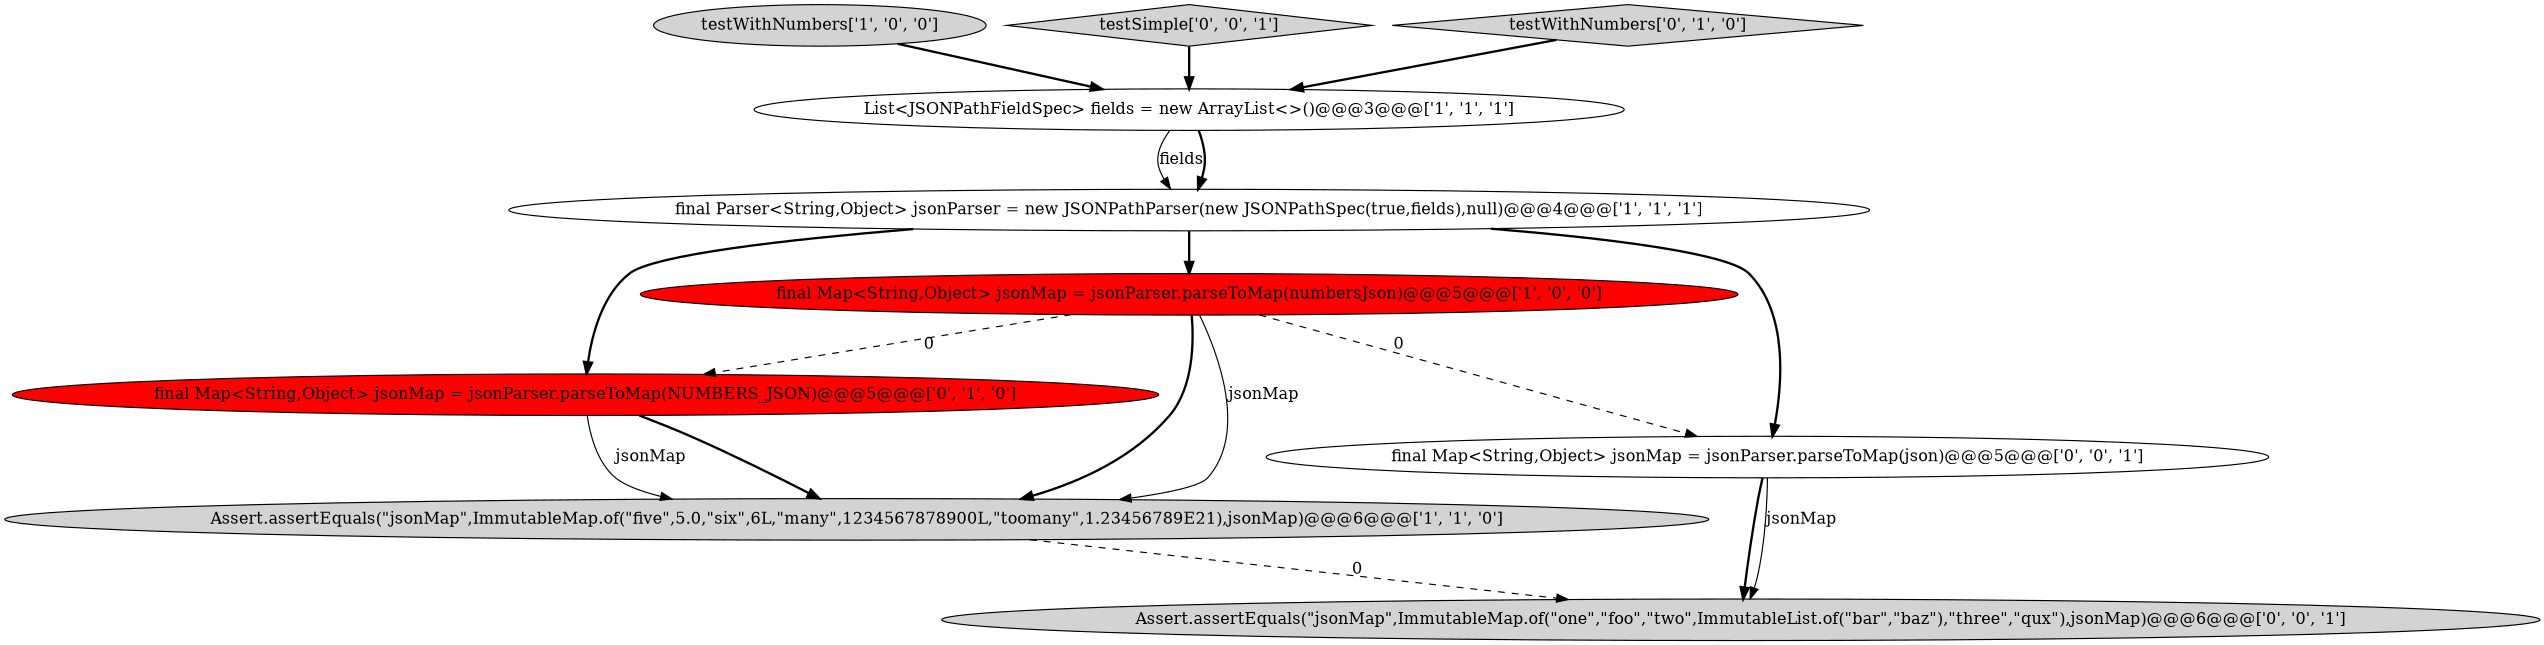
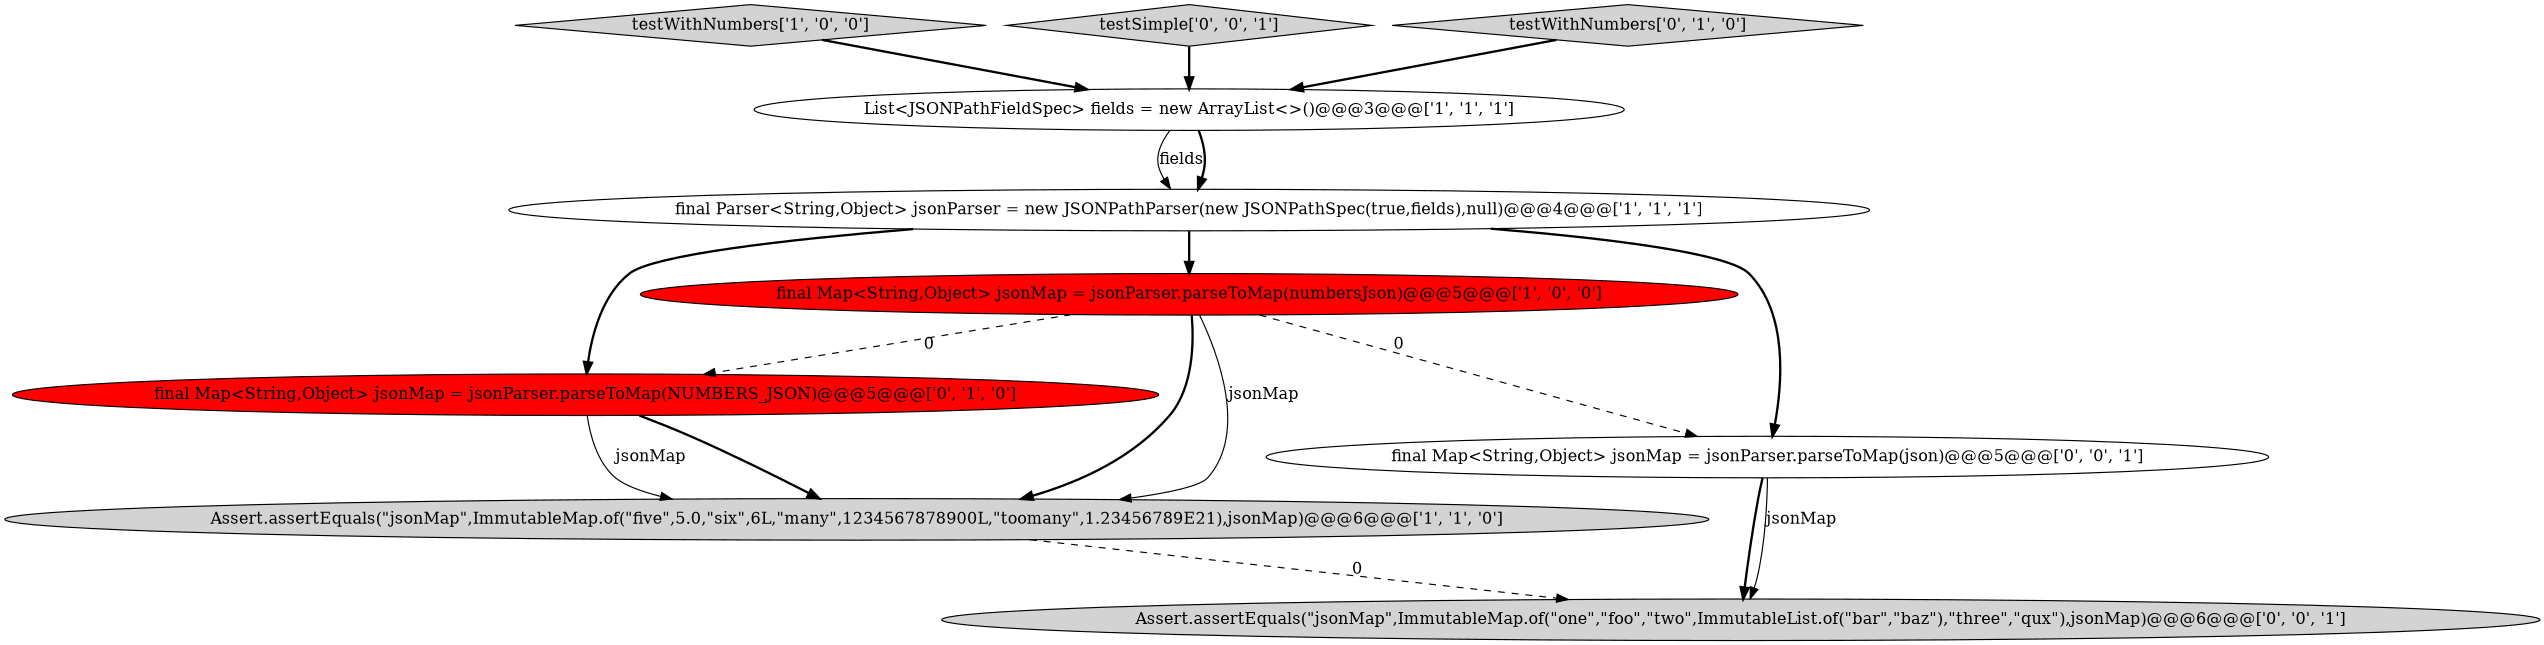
  digraph {
    node [fillcolor=lightgray shape=ellipse style=filled]
    edge [style=bold]
    n1 [fillcolor=white label="final Parser<String,Object> jsonParser = new JSONPathParser(new JSONPathSpec(true,fields),null)@@@4@@@['1', '1', '1']"]
    n2 [fillcolor=red label="final Map<String,Object> jsonMap = jsonParser.parseToMap(NUMBERS_JSON)@@@5@@@['0', '1', '0']"]
    n3 [fillcolor=red label="final Map<String,Object> jsonMap = jsonParser.parseToMap(numbersJson)@@@5@@@['1', '0', '0']"]
    n4 [fillcolor=white label="final Map<String,Object> jsonMap = jsonParser.parseToMap(json)@@@5@@@['0', '0', '1']"]
    n5 [label="Assert.assertEquals(\"jsonMap\",ImmutableMap.of(\"five\",5.0,\"six\",6L,\"many\",1234567878900L,\"toomany\",1.23456789E21),jsonMap)@@@6@@@['1', '1', '0']"]
    n6 [label="Assert.assertEquals(\"jsonMap\",ImmutableMap.of(\"one\",\"foo\",\"two\",ImmutableList.of(\"bar\",\"baz\"),\"three\",\"qux\"),jsonMap)@@@6@@@['0', '0', '1']"]
    n7 [fillcolor=white label="List<JSONPathFieldSpec> fields = new ArrayList<>()@@@3@@@['1', '1', '1']"]
-   n8 [label="testWithNumbers['1', '0', '0']"]
+   n8 [label="testWithNumbers['1', '0', '0']" shape=diamond]
    n9 [label="testSimple['0', '0', '1']" shape=diamond]
    n10 [label="testWithNumbers['0', '1', '0']" shape=diamond]
    n1 -> n2
    n1 -> n3
    n1 -> n4
    n2 -> n5
    n2 -> n5 [label=jsonMap style=solid]
    n3 -> n2 [label=0 style=dashed]
    n3 -> n4 [label=0 style=dashed]
    n3 -> n5 [label=jsonMap style=solid]
    n3 -> n5
    n4 -> n6 [label=jsonMap style=solid]
    n4 -> n6
    n5 -> n6 [label=0 style=dashed]
    n7 -> n1 [label=fields style=solid]
    n7 -> n1
    n8 -> n7
    n9 -> n7
    n10 -> n7
  }
